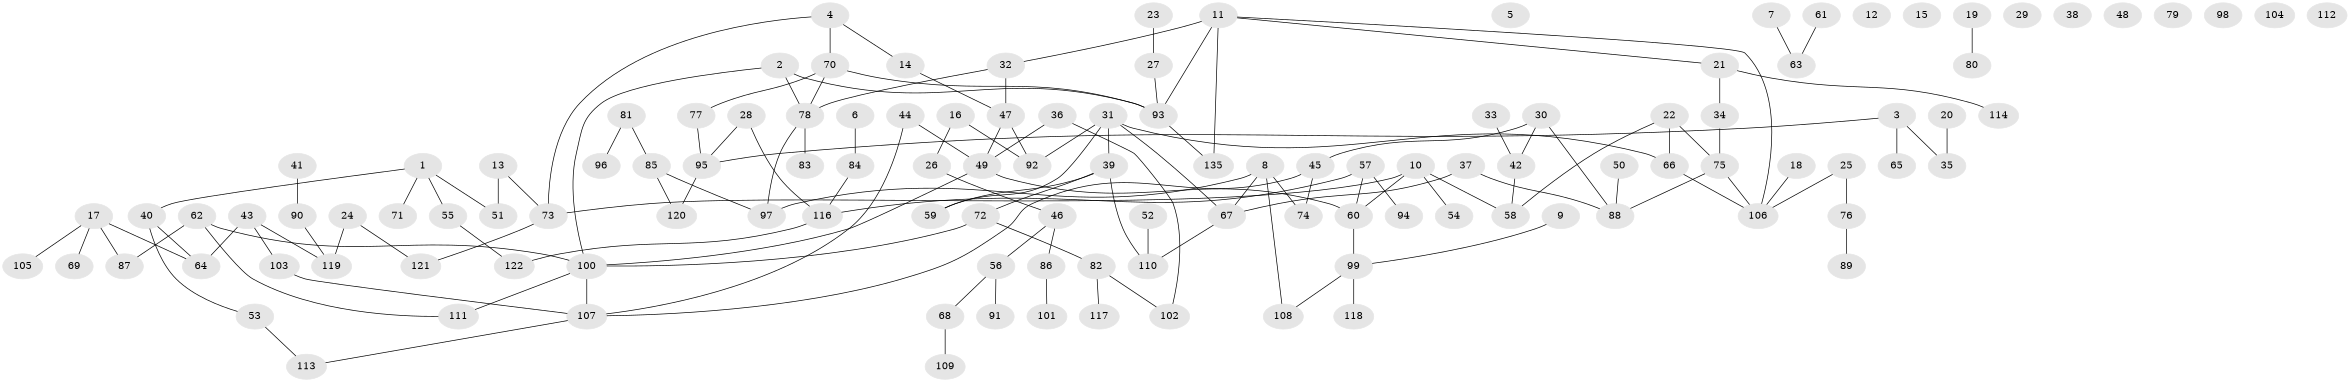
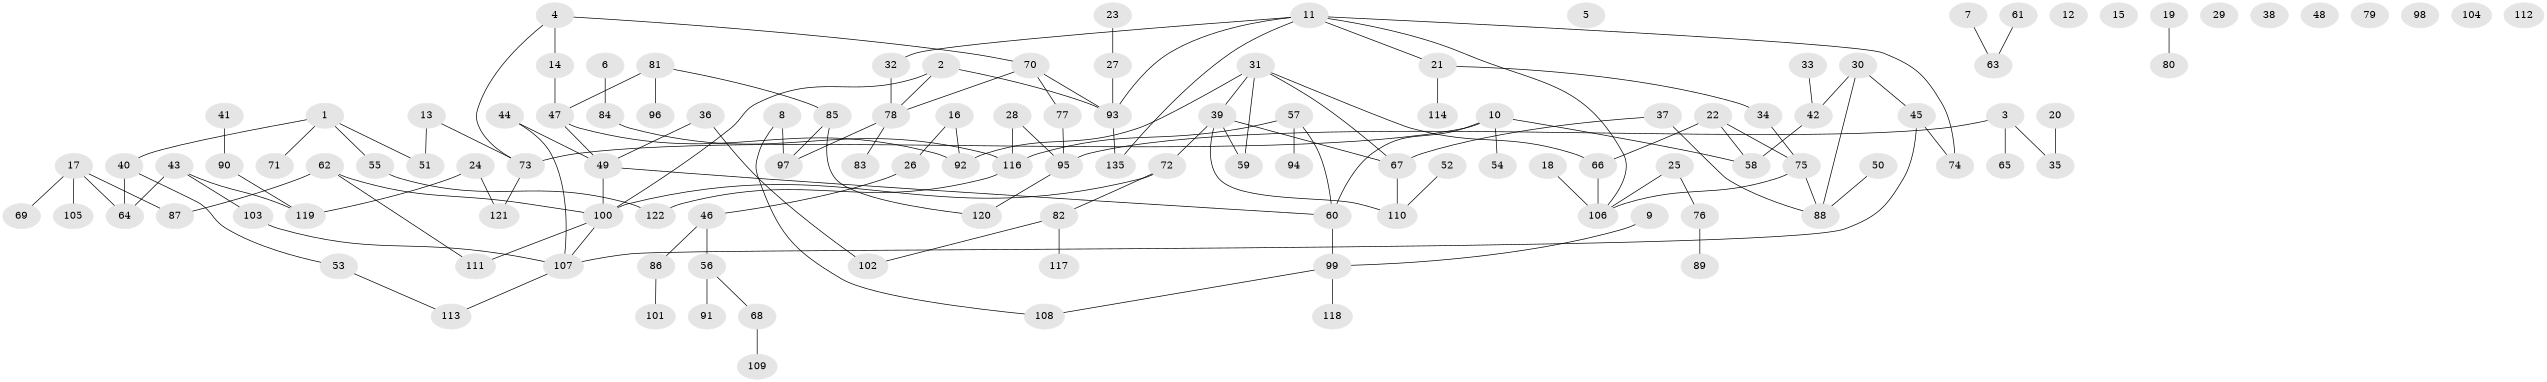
  graph {
    node [color=gray90 style=filled]
    1
    40
    51
    55
    71
    64
    53
    122
    2
    78
    93
    100
    97
    83
    n15 [label=135]
    107
    111
    3
    35
    65
    95
    120
    4
    14
    70
    73
    47
    77
    121
    5
    6
    84
    116
    7
    63
    8
    67
    108
    110
    9
    99
    118
    10
    54
    58
    60
    11
    21
    32
    74
    106
    34
    114
    12
    13
    92
    49
    15
    16
    26
    46
    17
    69
    87
    105
    18
    19
    80
    20
    75
    22
    66
    88
    23
    27
    24
    119
    25
    76
    89
    56
    86
    28
    29
    30
    42
    45
    31
    39
    59
    72
    33
    36
    102
    37
    38
    82
    113
    41
    90
    43
    103
    44
    68
    91
    101
    48
    50
    52
    109
    57
    94
    61
    62
    117
    79
    81
    85
    96
    98
    104
    112
    1 -- 40
    1 -- 51
    1 -- 55
    1 -- 71
    40 -- 64
    40 -- 53
    55 -- 122
    53 -- 113
    2 -- 78
    2 -- 93
    2 -- 100
    78 -- 97
    78 -- 83
    93 -- n15
    100 -- 107
    100 -- 111
    107 -- 113
    3 -- 35
    3 -- 65
    3 -- 95
    95 -- 120
    4 -- 14
    4 -- 70
    4 -- 73
    14 -- 47
    70 -- 78
    70 -- 93
    70 -- 77
    73 -- 121
    47 -- 92
    47 -- 49
    77 -- 95
    6 -- 84
    84 -- 116
    116 -- 122
    7 -- 63
    8 -- 97
-   8 -- 67
+   39 -- 67
    8 -- 108
    67 -- 110
    9 -- 99
    99 -- 108
    99 -- 118
    10 -- 73
    10 -- 54
    10 -- 58
    10 -- 60
    60 -- 99
    11 -- 93
    11 -- n15
    11 -- 21
    11 -- 32
-   8 -- 74
+   11 -- 74
    11 -- 106
    21 -- 34
    21 -- 114
    32 -- 78
-   32 -- 47
+   81 -- 47
    34 -- 75
    13 -- 51
    13 -- 73
    49 -- 100
    49 -- 60
    16 -- 92
    16 -- 26
    26 -- 46
    46 -- 56
    46 -- 86
    17 -- 64
    17 -- 69
    17 -- 87
    17 -- 105
    18 -- 106
    19 -- 80
    20 -- 35
    75 -- 106
    75 -- 88
    22 -- 58
    22 -- 75
    22 -- 66
    66 -- 106
    23 -- 27
    27 -- 93
    24 -- 121
    24 -- 119
    25 -- 106
    25 -- 76
    76 -- 89
    56 -- 68
    56 -- 91
    86 -- 101
    28 -- 95
    28 -- 116
    30 -- 88
    30 -- 42
    30 -- 45
    42 -- 58
    45 -- 107
    45 -- 74
    31 -- 67
    31 -- 92
    31 -- 66
    31 -- 39
    31 -- 59
    39 -- 110
    39 -- 59
    39 -- 72
    72 -- 100
    72 -- 82
    33 -- 42
    36 -- 49
    36 -- 102
    37 -- 67
    37 -- 88
    82 -- 102
    82 -- 117
    41 -- 90
    90 -- 119
    43 -- 64
    43 -- 119
    43 -- 103
    103 -- 107
    44 -- 107
    44 -- 49
    68 -- 109
    50 -- 88
    52 -- 110
    57 -- 116
    57 -- 60
    57 -- 94
    61 -- 63
    62 -- 100
    62 -- 111
    62 -- 87
    81 -- 85
    81 -- 96
    85 -- 97
    85 -- 120
  }
